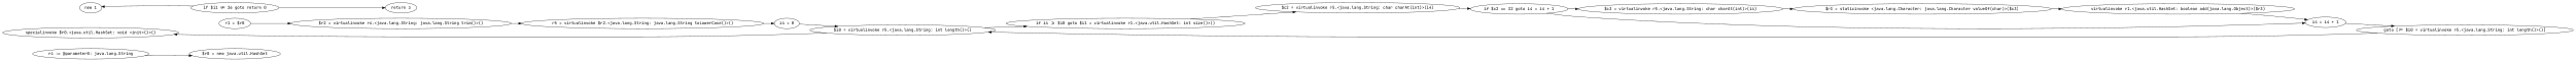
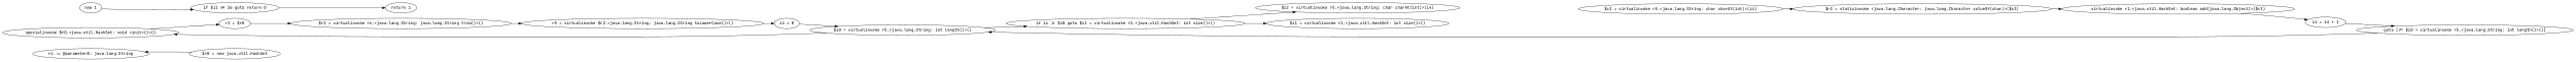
  digraph {
    fontname="JetBrains Mono"
    rankdir=LR
    node [fontname="JetBrains Mono"]
    edge [fontname="JetBrains Mono"]
    "r4 := @parameter0: java.lang.String"
    "$r0 = new java.util.HashSet"
    "specialinvoke $r0.<java.util.HashSet: void <init>()>()"
    "r1 = $r0"
    "$r2 = virtualinvoke r4.<java.lang.String: java.lang.String trim()>()"
    "r5 = virtualinvoke $r2.<java.lang.String: java.lang.String toLowerCase()>()"
    "i4 = 0"
    "$i0 = virtualinvoke r5.<java.lang.String: int length()>()"
    "if i4 >= $i0 goto $i1 = virtualinvoke r1.<java.util.HashSet: int size()>()"
    "$c2 = virtualinvoke r5.<java.lang.String: char charAt(int)>(i4)"
-   "if $c2 == 32 goto i4 = i4 + 1"
+   "$i1 = virtualinvoke r1.<java.util.HashSet: int size()>()"
    "$c3 = virtualinvoke r5.<java.lang.String: char charAt(int)>(i4)"
    "i4 = i4 + 1"
    "$r3 = staticinvoke <java.lang.Character: java.lang.Character valueOf(char)>($c3)"
    "goto [?= $i0 = virtualinvoke r5.<java.lang.String: int length()>()]"
    "virtualinvoke r1.<java.util.HashSet: boolean add(java.lang.Object)>($r3)"
    n18 [label="new 1"]
    "if $i1 != 26 goto return 0"
    n20 [label="return 3"]
-   "r4 := @parameter0: java.lang.String" -> "$r0 = new java.util.HashSet"
+   "$r0 = new java.util.HashSet" -> "r4 := @parameter0: java.lang.String"
+   "specialinvoke $r0.<java.util.HashSet: void <init>()>()" -> "r1 = $r0"
    "r1 = $r0" -> "$r2 = virtualinvoke r4.<java.lang.String: java.lang.String trim()>()"
    "$r2 = virtualinvoke r4.<java.lang.String: java.lang.String trim()>()" -> "r5 = virtualinvoke $r2.<java.lang.String: java.lang.String toLowerCase()>()"
    "r5 = virtualinvoke $r2.<java.lang.String: java.lang.String toLowerCase()>()" -> "i4 = 0"
    "i4 = 0" -> "$i0 = virtualinvoke r5.<java.lang.String: int length()>()"
    "$i0 = virtualinvoke r5.<java.lang.String: int length()>()" -> "specialinvoke $r0.<java.util.HashSet: void <init>()>()"
    "$i0 = virtualinvoke r5.<java.lang.String: int length()>()" -> "if i4 >= $i0 goto $i1 = virtualinvoke r1.<java.util.HashSet: int size()>()"
    "if i4 >= $i0 goto $i1 = virtualinvoke r1.<java.util.HashSet: int size()>()" -> "$c2 = virtualinvoke r5.<java.lang.String: char charAt(int)>(i4)"
-   "$c2 = virtualinvoke r5.<java.lang.String: char charAt(int)>(i4)" -> "if $c2 == 32 goto i4 = i4 + 1"
-   "if $c2 == 32 goto i4 = i4 + 1" -> "$c3 = virtualinvoke r5.<java.lang.String: char charAt(int)>(i4)"
-   "if $c2 == 32 goto i4 = i4 + 1" -> "i4 = i4 + 1"
+   "if i4 >= $i0 goto $i1 = virtualinvoke r1.<java.util.HashSet: int size()>()" -> "$i1 = virtualinvoke r1.<java.util.HashSet: int size()>()"
    "$c3 = virtualinvoke r5.<java.lang.String: char charAt(int)>(i4)" -> "$r3 = staticinvoke <java.lang.Character: java.lang.Character valueOf(char)>($c3)"
    "i4 = i4 + 1" -> "goto [?= $i0 = virtualinvoke r5.<java.lang.String: int length()>()]"
    "$r3 = staticinvoke <java.lang.Character: java.lang.Character valueOf(char)>($c3)" -> "virtualinvoke r1.<java.util.HashSet: boolean add(java.lang.Object)>($r3)"
    "goto [?= $i0 = virtualinvoke r5.<java.lang.String: int length()>()]" -> "$i0 = virtualinvoke r5.<java.lang.String: int length()>()"
    "virtualinvoke r1.<java.util.HashSet: boolean add(java.lang.Object)>($r3)" -> "i4 = i4 + 1"
-   "if $i1 != 26 goto return 0" -> n18
+   n18 -> "if $i1 != 26 goto return 0"
    "if $i1 != 26 goto return 0" -> n20
  }
